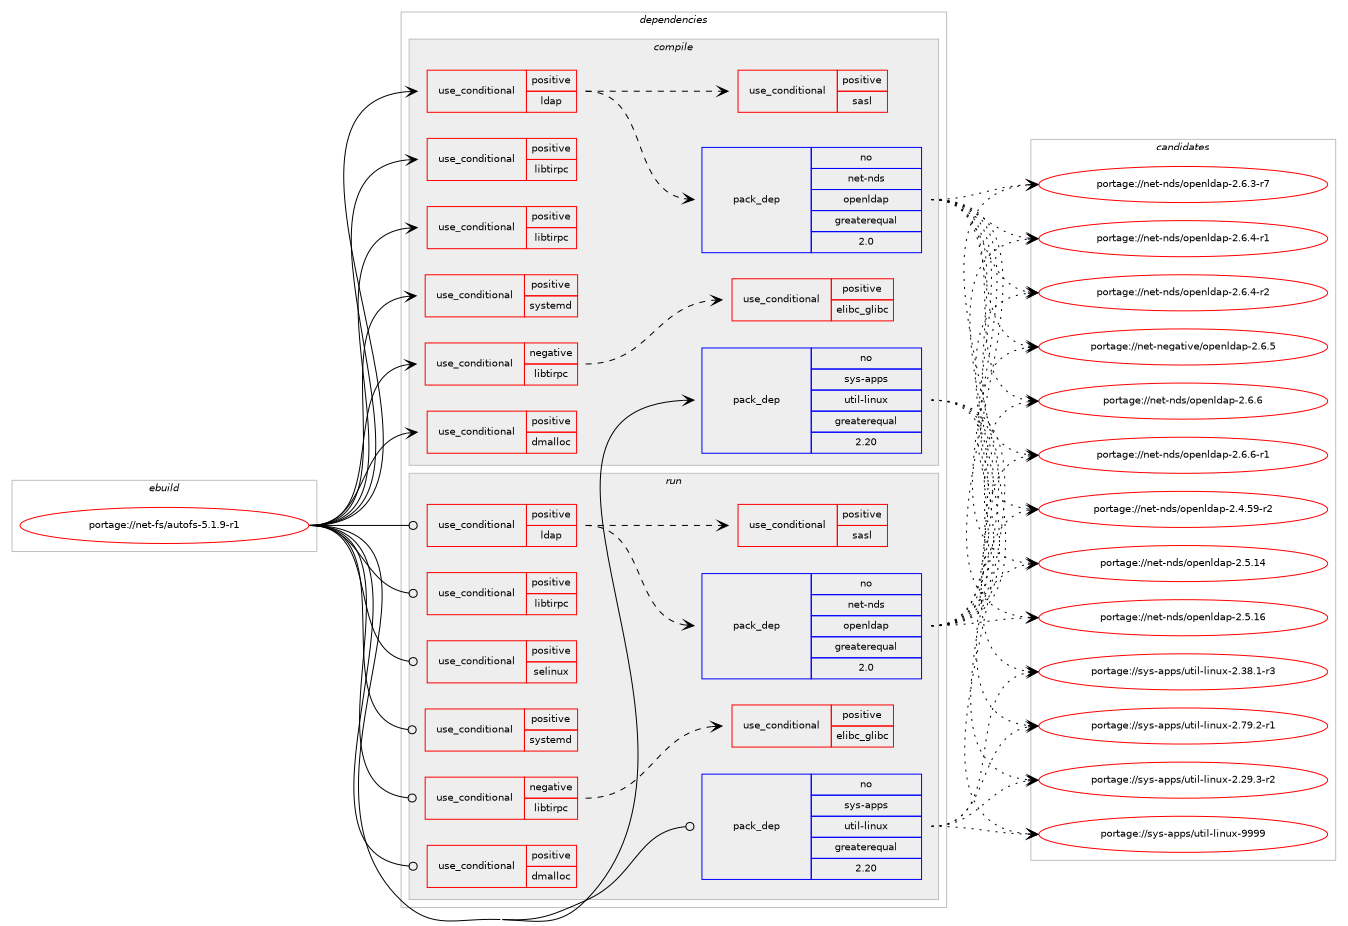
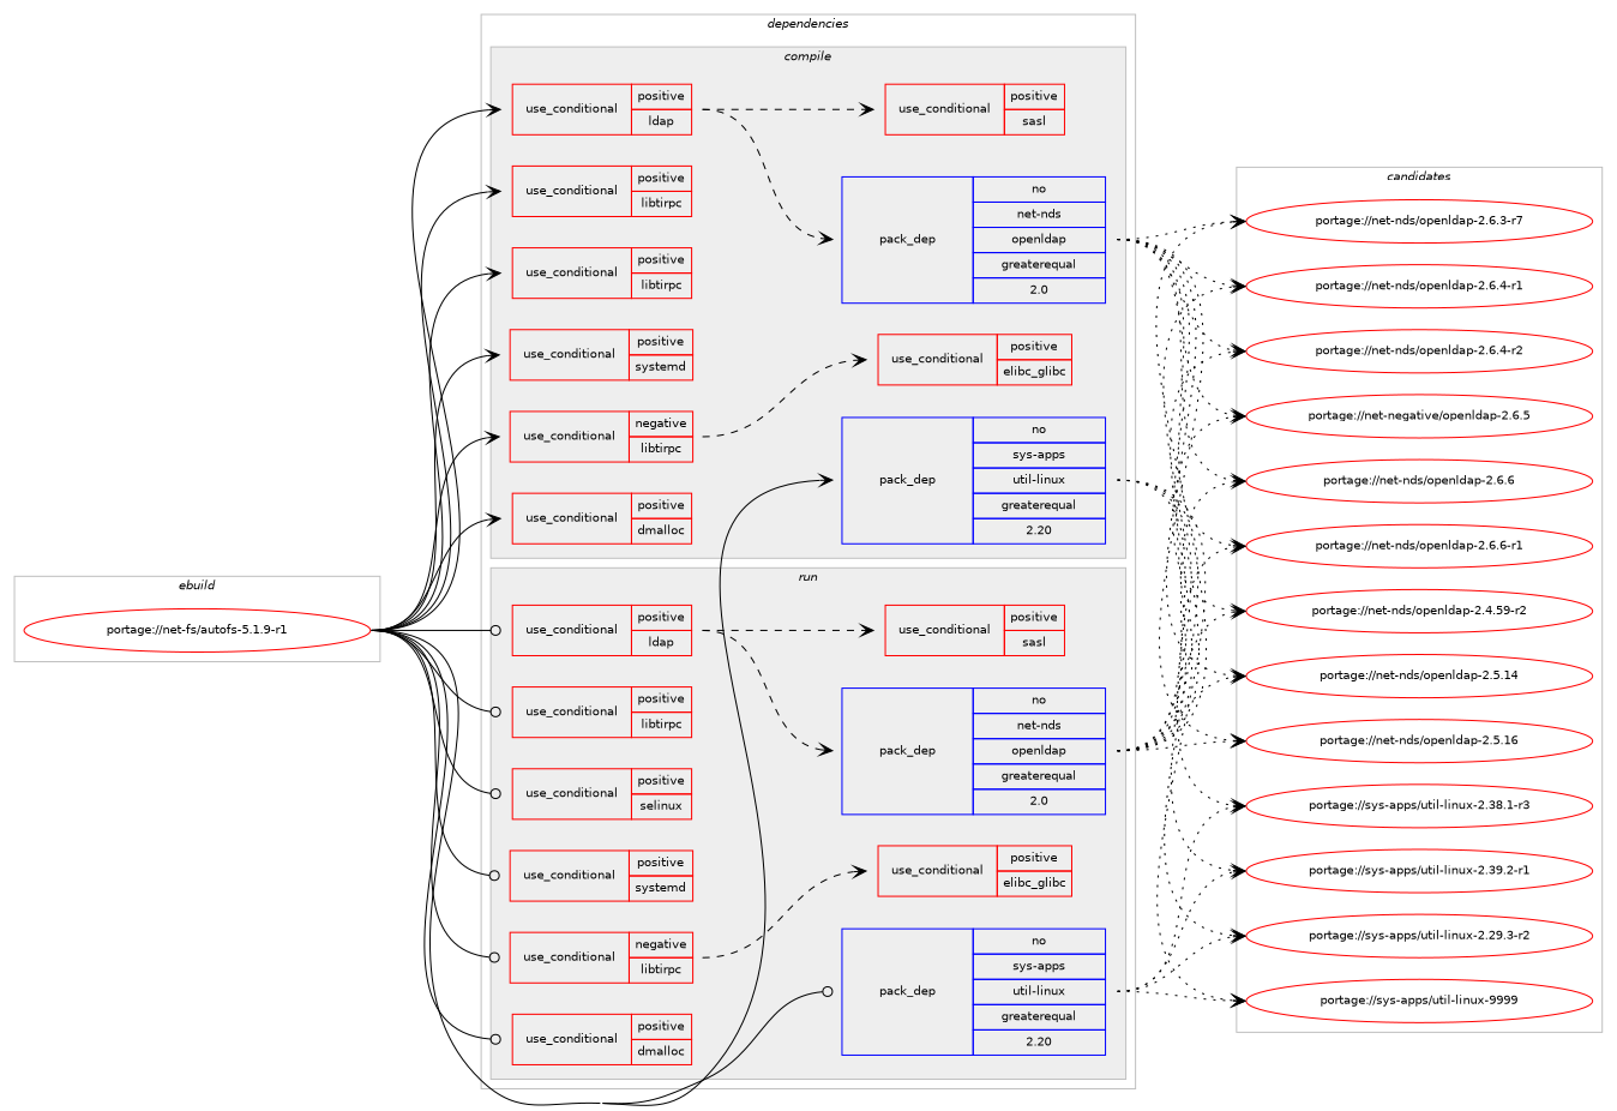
  digraph {
    compound=true
    concentrate=true
    fontname=Helvetica
    fontsize=10
    newrank=true
    rankdir=LR
    ranksep=1.5
    node [color=red fontname=Helvetica fontsize=10 shape=none]
    edge [arrowhead=vee headport=w style=dotted tailport=e weight=100]
    n1 [label="portage://net-fs/autofs-5.1.9-r1" width=4 shape=""]
    n2 [label=<<TABLE BORDER="0" CELLBORDER="1" CELLSPACING="0" CELLPADDING="4"><TR><TD ROWSPAN="3" CELLPADDING="10">use_conditional</TD></TR><TR><TD>positive</TD></TR><TR><TD>elibc_glibc</TD></TR></TABLE>>]
    n3 [label=<<TABLE BORDER="0" CELLBORDER="1" CELLSPACING="0" CELLPADDING="4"><TR><TD ROWSPAN="3" CELLPADDING="10">use_conditional</TD></TR><TR><TD>negative</TD></TR><TR><TD>libtirpc</TD></TR></TABLE>>]
    n4 [label=<<TABLE BORDER="0" CELLBORDER="1" CELLSPACING="0" CELLPADDING="4"><TR><TD ROWSPAN="3" CELLPADDING="10">use_conditional</TD></TR><TR><TD>positive</TD></TR><TR><TD>dmalloc</TD></TR></TABLE>>]
    n5 [color=blue label=<<TABLE BORDER="0" CELLBORDER="1" CELLSPACING="0" CELLPADDING="4" WIDTH="220"><TR><TD ROWSPAN="6" CELLPADDING="30">pack_dep</TD></TR><TR><TD WIDTH="110">no</TD></TR><TR><TD>net-nds</TD></TR><TR><TD>openldap</TD></TR><TR><TD>greaterequal</TD></TR><TR><TD>2.0</TD></TR></TABLE>>]
    n6 [label=<<TABLE BORDER="0" CELLBORDER="1" CELLSPACING="0" CELLPADDING="4"><TR><TD ROWSPAN="3" CELLPADDING="10">use_conditional</TD></TR><TR><TD>positive</TD></TR><TR><TD>sasl</TD></TR></TABLE>>]
    n7 [label=<<TABLE BORDER="0" CELLBORDER="1" CELLSPACING="0" CELLPADDING="4"><TR><TD ROWSPAN="3" CELLPADDING="10">use_conditional</TD></TR><TR><TD>positive</TD></TR><TR><TD>ldap</TD></TR></TABLE>>]
    n8 [label=<<TABLE BORDER="0" CELLBORDER="1" CELLSPACING="0" CELLPADDING="4"><TR><TD ROWSPAN="3" CELLPADDING="10">use_conditional</TD></TR><TR><TD>positive</TD></TR><TR><TD>libtirpc</TD></TR></TABLE>>]
    n9 [label=<<TABLE BORDER="0" CELLBORDER="1" CELLSPACING="0" CELLPADDING="4"><TR><TD ROWSPAN="3" CELLPADDING="10">use_conditional</TD></TR><TR><TD>positive</TD></TR><TR><TD>libtirpc</TD></TR></TABLE>>]
    n10 [label=<<TABLE BORDER="0" CELLBORDER="1" CELLSPACING="0" CELLPADDING="4"><TR><TD ROWSPAN="3" CELLPADDING="10">use_conditional</TD></TR><TR><TD>positive</TD></TR><TR><TD>systemd</TD></TR></TABLE>>]
    n11 [color=blue label=<<TABLE BORDER="0" CELLBORDER="1" CELLSPACING="0" CELLPADDING="4" WIDTH="220"><TR><TD ROWSPAN="6" CELLPADDING="30">pack_dep</TD></TR><TR><TD WIDTH="110">no</TD></TR><TR><TD>sys-apps</TD></TR><TR><TD>util-linux</TD></TR><TR><TD>greaterequal</TD></TR><TR><TD>2.20</TD></TR></TABLE>>]
    n12 [label=<<TABLE BORDER="0" CELLBORDER="1" CELLSPACING="0" CELLPADDING="4"><TR><TD ROWSPAN="3" CELLPADDING="10">use_conditional</TD></TR><TR><TD>positive</TD></TR><TR><TD>elibc_glibc</TD></TR></TABLE>>]
    n13 [label=<<TABLE BORDER="0" CELLBORDER="1" CELLSPACING="0" CELLPADDING="4"><TR><TD ROWSPAN="3" CELLPADDING="10">use_conditional</TD></TR><TR><TD>negative</TD></TR><TR><TD>libtirpc</TD></TR></TABLE>>]
    n14 [label=<<TABLE BORDER="0" CELLBORDER="1" CELLSPACING="0" CELLPADDING="4"><TR><TD ROWSPAN="3" CELLPADDING="10">use_conditional</TD></TR><TR><TD>positive</TD></TR><TR><TD>dmalloc</TD></TR></TABLE>>]
    n15 [color=blue label=<<TABLE BORDER="0" CELLBORDER="1" CELLSPACING="0" CELLPADDING="4" WIDTH="220"><TR><TD ROWSPAN="6" CELLPADDING="30">pack_dep</TD></TR><TR><TD WIDTH="110">no</TD></TR><TR><TD>net-nds</TD></TR><TR><TD>openldap</TD></TR><TR><TD>greaterequal</TD></TR><TR><TD>2.0</TD></TR></TABLE>>]
    n16 [label=<<TABLE BORDER="0" CELLBORDER="1" CELLSPACING="0" CELLPADDING="4"><TR><TD ROWSPAN="3" CELLPADDING="10">use_conditional</TD></TR><TR><TD>positive</TD></TR><TR><TD>sasl</TD></TR></TABLE>>]
    n17 [label=<<TABLE BORDER="0" CELLBORDER="1" CELLSPACING="0" CELLPADDING="4"><TR><TD ROWSPAN="3" CELLPADDING="10">use_conditional</TD></TR><TR><TD>positive</TD></TR><TR><TD>ldap</TD></TR></TABLE>>]
    n18 [label=<<TABLE BORDER="0" CELLBORDER="1" CELLSPACING="0" CELLPADDING="4"><TR><TD ROWSPAN="3" CELLPADDING="10">use_conditional</TD></TR><TR><TD>positive</TD></TR><TR><TD>libtirpc</TD></TR></TABLE>>]
    n19 [label=<<TABLE BORDER="0" CELLBORDER="1" CELLSPACING="0" CELLPADDING="4"><TR><TD ROWSPAN="3" CELLPADDING="10">use_conditional</TD></TR><TR><TD>positive</TD></TR><TR><TD>selinux</TD></TR></TABLE>>]
    n20 [label=<<TABLE BORDER="0" CELLBORDER="1" CELLSPACING="0" CELLPADDING="4"><TR><TD ROWSPAN="3" CELLPADDING="10">use_conditional</TD></TR><TR><TD>positive</TD></TR><TR><TD>systemd</TD></TR></TABLE>>]
    n21 [color=blue label=<<TABLE BORDER="0" CELLBORDER="1" CELLSPACING="0" CELLPADDING="4" WIDTH="220"><TR><TD ROWSPAN="6" CELLPADDING="30">pack_dep</TD></TR><TR><TD WIDTH="110">no</TD></TR><TR><TD>sys-apps</TD></TR><TR><TD>util-linux</TD></TR><TR><TD>greaterequal</TD></TR><TR><TD>2.20</TD></TR></TABLE>>]
    n22 [label="portage://net-nds/openldap-2.4.59-r2" width=4 shape=""]
    n23 [label="portage://net-nds/openldap-2.5.14" width=4 shape=""]
    n24 [label="portage://net-nds/openldap-2.5.16" width=4 shape=""]
    n25 [label="portage://net-nds/openldap-2.6.3-r7" width=4 shape=""]
    n26 [label="portage://net-nds/openldap-2.6.4-r1" width=4 shape=""]
    n27 [label="portage://net-nds/openldap-2.6.4-r2" width=4 shape=""]
    n28 [label="portage://net-negative/openldap-2.6.5" width=4 shape=""]
    n29 [label="portage://net-nds/openldap-2.6.6" width=4 shape=""]
    n30 [label="portage://net-nds/openldap-2.6.6-r1" width=4 shape=""]
    n31 [label="portage://sys-apps/util-linux-2.38.1-r3" width=4 shape=""]
-   n32 [label="portage://sys-apps/util-linux-2.79.2-r1" width=4 shape=""]
+   n32 [label="portage://sys-apps/util-linux-2.39.2-r1" width=4 shape=""]
    n33 [label="portage://sys-apps/util-linux-2.29.3-r2" width=4 shape=""]
    n34 [label="portage://sys-apps/util-linux-9999" width=4 shape=""]
    subgraph cluster_1 {
      color=gray
      label=<<i>ebuild</i>>
      rank=same
      n1
    }
    subgraph cluster_2 {
      color=gray
      label=<<i>dependencies</i>>
      subgraph cluster_3 {
        color=gray
        fillcolor="#eeeeee"
        label=<<i>compile</i>>
        style=filled
        subgraph sub_4 {
          color=gray
          fillcolor="#eeeeee"
          label=<<i>compile</i>>
          style=filled
          n3
          subgraph sub_5 {
            color=gray
            fillcolor="#eeeeee"
            label=<<i>compile</i>>
            style=filled
            n2
          }
        }
        subgraph sub_6 {
          color=gray
          fillcolor="#eeeeee"
          label=<<i>compile</i>>
          style=filled
          n4
        }
        subgraph sub_7 {
          color=gray
          fillcolor="#eeeeee"
          label=<<i>compile</i>>
          style=filled
          n7
          subgraph sub_8 {
            color=gray
            fillcolor="#eeeeee"
            label=<<i>compile</i>>
            style=filled
            n5
          }
          subgraph sub_9 {
            color=gray
            fillcolor="#eeeeee"
            label=<<i>compile</i>>
            style=filled
            n6
          }
        }
        subgraph sub_10 {
          color=gray
          fillcolor="#eeeeee"
          label=<<i>compile</i>>
          style=filled
          n8
        }
        subgraph sub_11 {
          color=gray
          fillcolor="#eeeeee"
          label=<<i>compile</i>>
          style=filled
          n9
        }
        subgraph sub_12 {
          color=gray
          fillcolor="#eeeeee"
          label=<<i>compile</i>>
          style=filled
          n10
        }
        subgraph sub_13 {
          color=gray
          fillcolor="#eeeeee"
          label=<<i>compile</i>>
          style=filled
          n11
        }
      }
      subgraph cluster_14 {
        color=gray
        fillcolor="#eeeeee"
        label=<<i>compile and run</i>>
        style=filled
      }
      subgraph cluster_15 {
        color=gray
        fillcolor="#eeeeee"
        label=<<i>run</i>>
        style=filled
        subgraph sub_16 {
          color=gray
          fillcolor="#eeeeee"
          label=<<i>run</i>>
          style=filled
          n13
          subgraph sub_17 {
            color=gray
            fillcolor="#eeeeee"
            label=<<i>run</i>>
            style=filled
            n12
          }
        }
        subgraph sub_18 {
          color=gray
          fillcolor="#eeeeee"
          label=<<i>run</i>>
          style=filled
          n14
        }
        subgraph sub_19 {
          color=gray
          fillcolor="#eeeeee"
          label=<<i>run</i>>
          style=filled
          n17
          subgraph sub_20 {
            color=gray
            fillcolor="#eeeeee"
            label=<<i>run</i>>
            style=filled
            n15
          }
          subgraph sub_21 {
            color=gray
            fillcolor="#eeeeee"
            label=<<i>run</i>>
            style=filled
            n16
          }
        }
        subgraph sub_22 {
          color=gray
          fillcolor="#eeeeee"
          label=<<i>run</i>>
          style=filled
          n18
        }
        subgraph sub_23 {
          color=gray
          fillcolor="#eeeeee"
          label=<<i>run</i>>
          style=filled
          n19
        }
        subgraph sub_24 {
          color=gray
          fillcolor="#eeeeee"
          label=<<i>run</i>>
          style=filled
          n20
        }
        subgraph sub_25 {
          color=gray
          fillcolor="#eeeeee"
          label=<<i>run</i>>
          style=filled
          n21
        }
      }
    }
    subgraph cluster_26 {
      color=gray
      label=<<i>candidates</i>>
      rank=same
      subgraph sub_27 {
        color=black
        label=<<i>candidates</i>>
        nodesep=1
        rank=same
        n22
        n23
        n24
        n25
        n26
        n27
        n28
        n29
        n30
      }
      subgraph sub_28 {
        color=black
        label=<<i>candidates</i>>
        nodesep=1
        rank=same
        n22
        n23
        n24
        n25
        n26
        n27
        n28
        n29
        n30
      }
      subgraph sub_29 {
        color=black
        label=<<i>candidates</i>>
        nodesep=1
        rank=same
        n31
        n32
        n33
        n34
      }
      subgraph sub_30 {
        color=black
        label=<<i>candidates</i>>
        nodesep=1
        rank=same
        n31
        n32
        n33
        n34
      }
    }
    n1 -> n3 [style=solid weight=20]
    n1 -> n4 [style=solid weight=20]
    n1 -> n7 [style=solid weight=20]
    n1 -> n8 [style=solid weight=20]
    n1 -> n9 [style=solid weight=20]
    n1 -> n10 [style=solid weight=20]
    n1 -> n11 [style=solid weight=20]
    n1 -> n13 [arrowhead=odot style=solid weight=20]
    n1 -> n14 [arrowhead=odot style=solid weight=20]
    n1 -> n17 [arrowhead=odot style=solid weight=20]
    n1 -> n18 [arrowhead=odot style=solid weight=20]
    n1 -> n19 [arrowhead=odot style=solid weight=20]
    n1 -> n20 [arrowhead=odot style=solid weight=20]
    n1 -> n21 [arrowhead=odot style=solid weight=20]
    n3 -> n2 [style=dashed weight=20]
    n5 -> n22
    n5 -> n23
    n5 -> n24
    n5 -> n25
    n5 -> n26
    n5 -> n27
    n5 -> n28
    n5 -> n29
    n5 -> n30
    n7 -> n5 [style=dashed weight=20]
    n7 -> n6 [style=dashed weight=20]
    n11 -> n31
    n11 -> n32
    n11 -> n33
    n11 -> n34
    n13 -> n12 [style=dashed weight=20]
    n15 -> n22
    n15 -> n23
    n15 -> n24
    n15 -> n25
    n15 -> n26
    n15 -> n27
    n15 -> n28
    n15 -> n29
    n15 -> n30
    n17 -> n15 [style=dashed weight=20]
    n17 -> n16 [style=dashed weight=20]
    n21 -> n31
    n21 -> n32
    n21 -> n33
    n21 -> n34
  }
